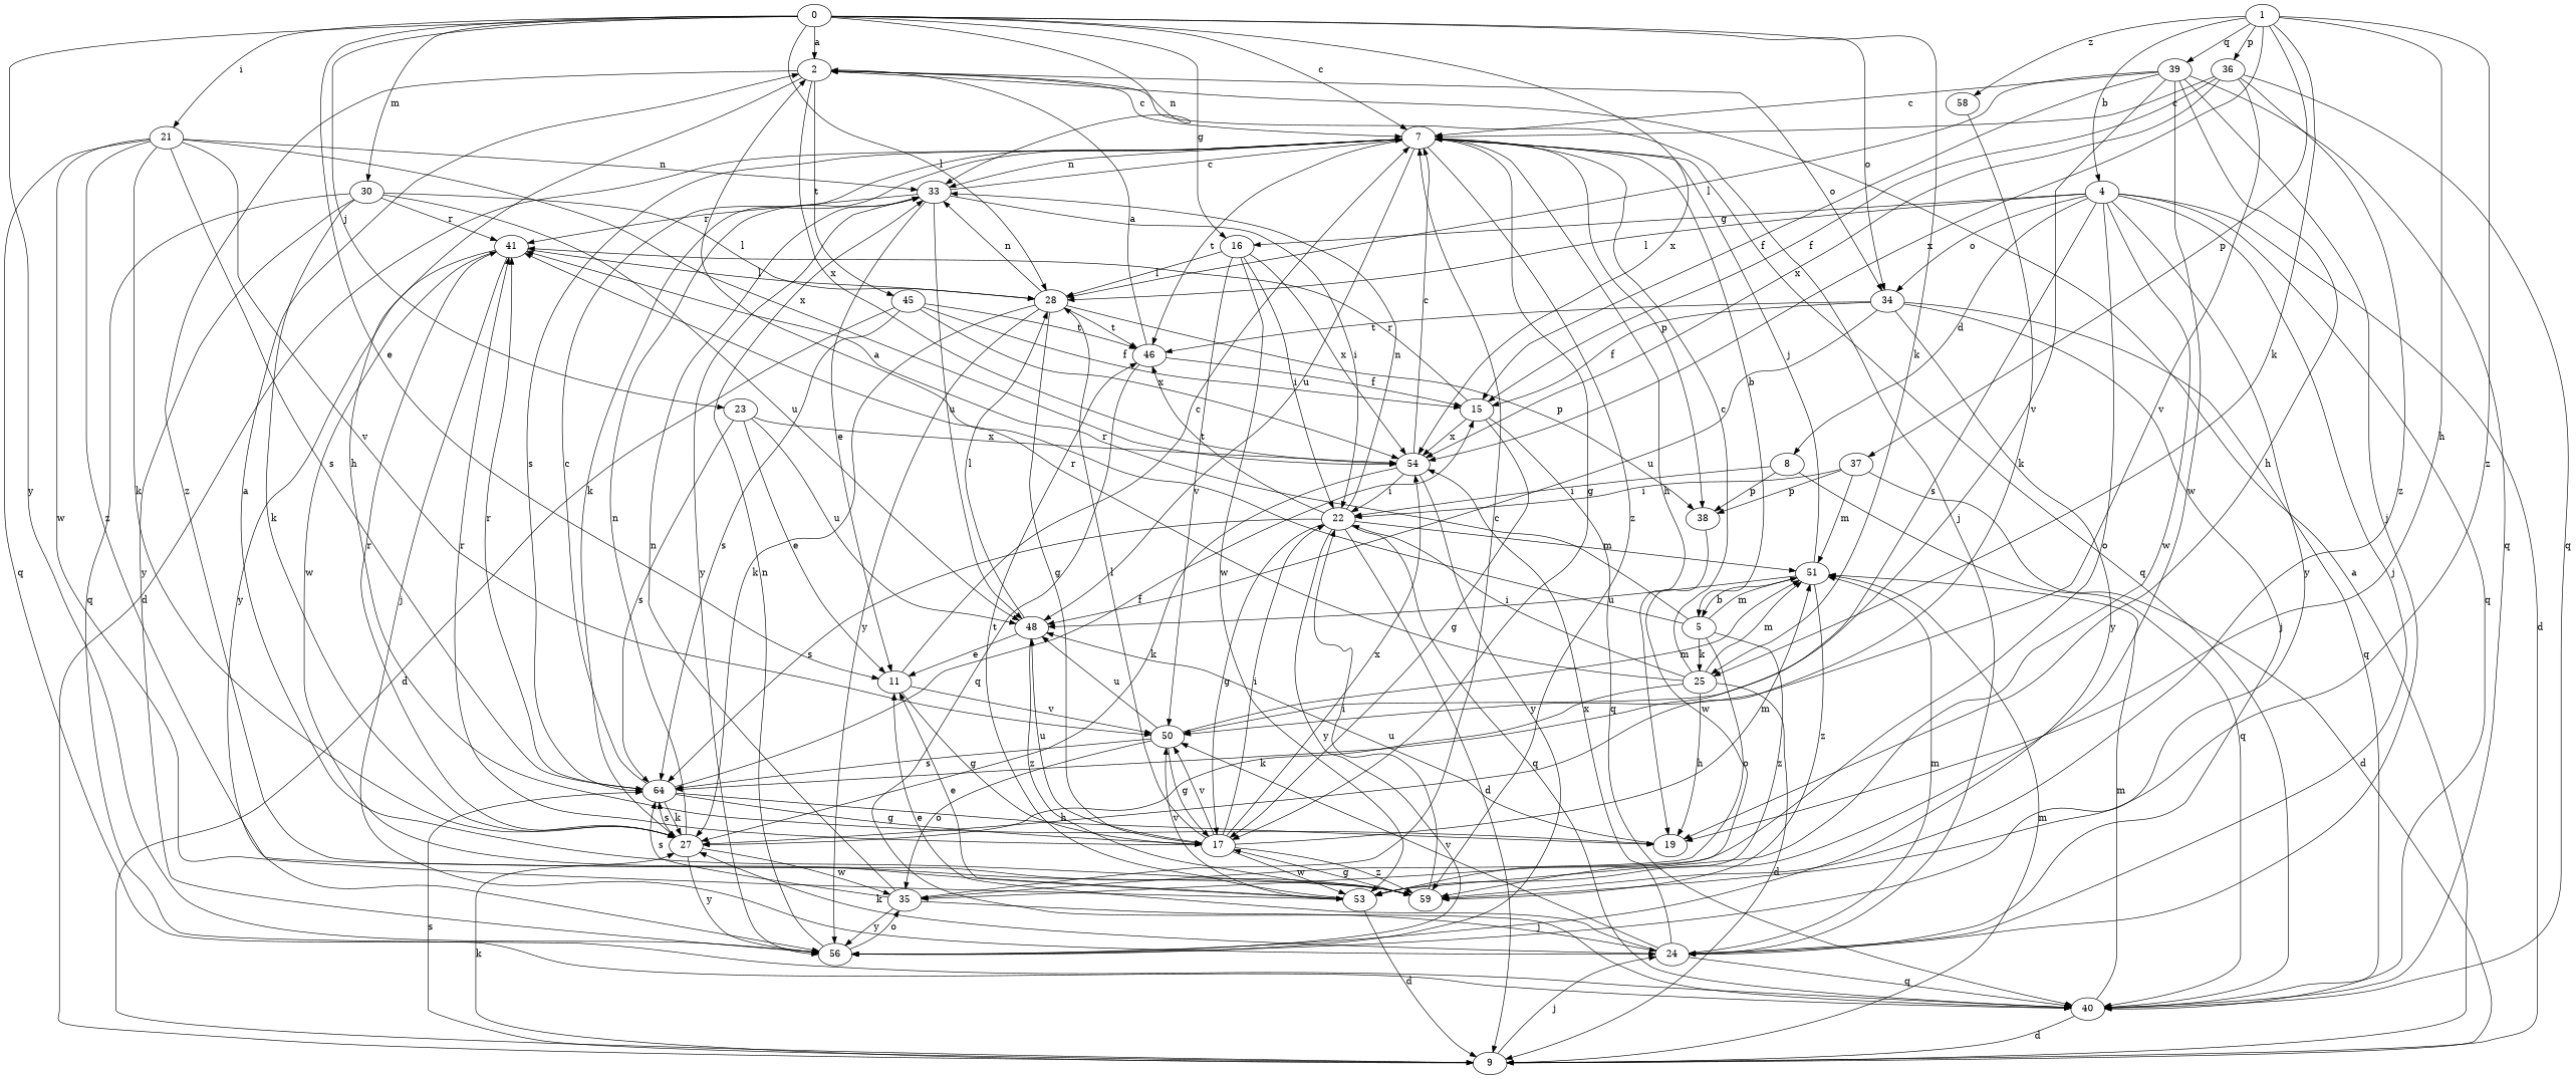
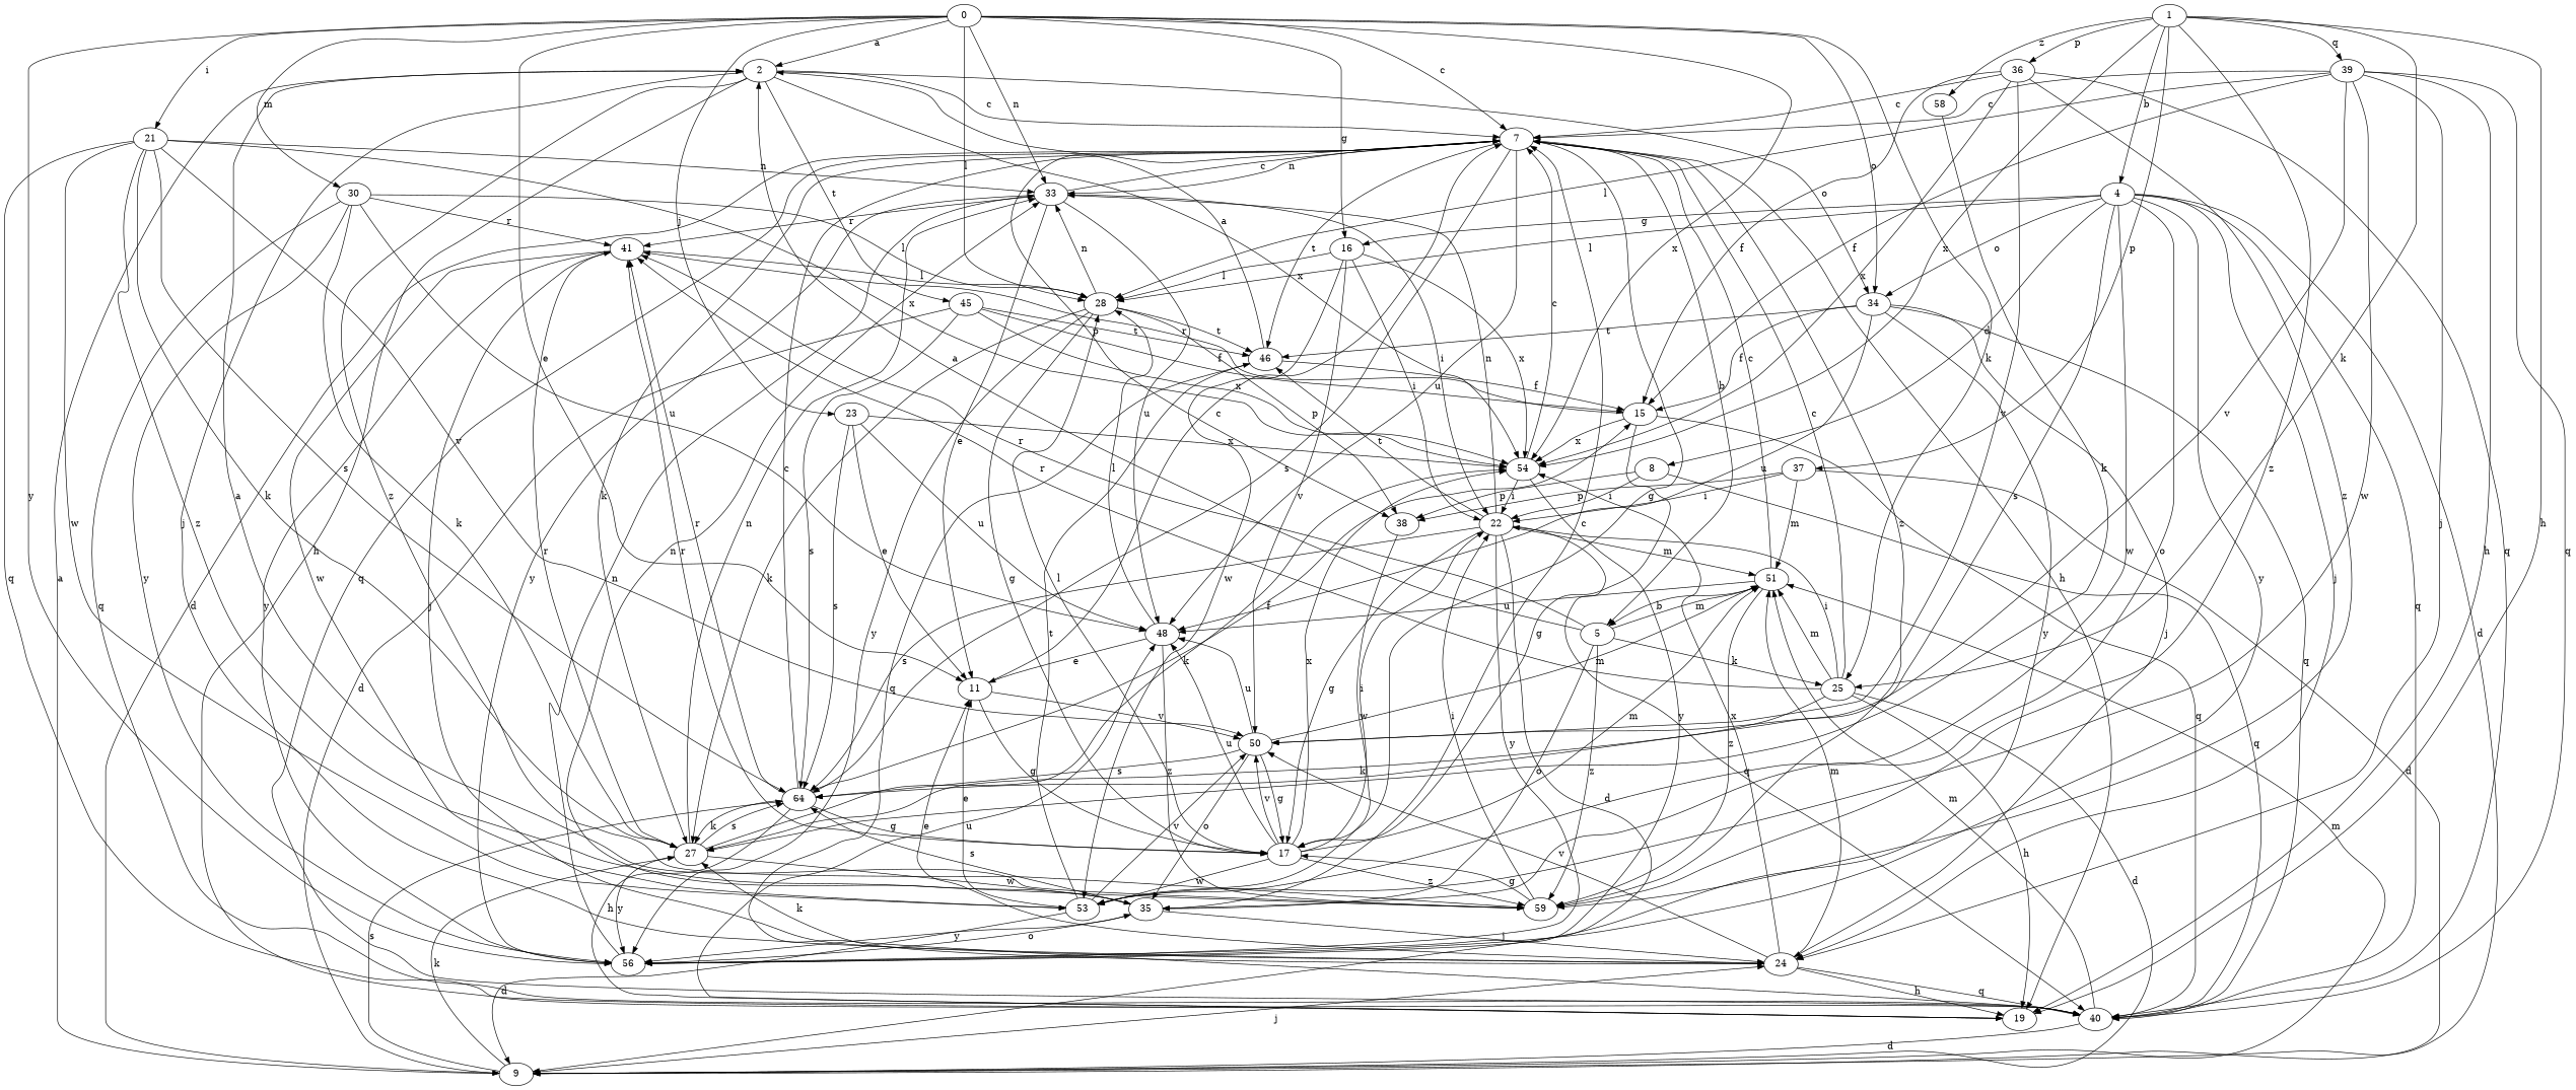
  strict digraph {
    0
    2
    7
    11
    16
    21
    23
    n8 [label=25]
    28
    30
    33
    34
    54
    56
    19
    59
    24
    45
    9
    40
    n21 [label=64]
    5
    17
    27
    38
    46
    48
    50
    53
    22
    n31 [label=51]
    41
    15
    35
    1
    4
    36
    37
    39
    58
    8
    0 -> 2 [label=a]
    0 -> 7 [label=c]
    0 -> 11 [label=e]
    0 -> 16 [label=g]
    0 -> 21 [label=i]
    0 -> 23 [label=j]
    0 -> n8 [label=k]
    0 -> 28 [label=l]
    0 -> 30 [label=m]
    0 -> 33 [label=n]
    0 -> 34 [label=o]
    0 -> 54 [label=x]
    0 -> 56 [label=y]
    2 -> 7 [label=c]
    2 -> 34 [label=o]
    2 -> 54 [label=x]
    2 -> 19 [label=h]
    2 -> 59 [label=z]
    2 -> 24 [label=j]
    2 -> 45 [label=t]
    7 -> 33 [label=n]
    7 -> 19 [label=h]
    7 -> 59 [label=z]
    7 -> 9 [label=d]
    7 -> 40 [label=q]
    7 -> n21 [label=s]
    7 -> 5 [label=b]
    7 -> 17 [label=g]
    7 -> 27 [label=k]
    7 -> 38 [label=p]
    7 -> 46 [label=t]
    7 -> 48 [label=u]
    11 -> 7 [label=c]
    11 -> 17 [label=g]
    11 -> 50 [label=v]
    16 -> 28 [label=l]
    16 -> 54 [label=x]
    16 -> 50 [label=v]
    16 -> 53 [label=w]
    16 -> 22 [label=i]
    21 -> 33 [label=n]
    21 -> 54 [label=x]
    21 -> 59 [label=z]
    21 -> 40 [label=q]
    21 -> n21 [label=s]
    21 -> 27 [label=k]
    21 -> 50 [label=v]
    21 -> 53 [label=w]
    23 -> 11 [label=e]
    23 -> 54 [label=x]
    23 -> n21 [label=s]
    23 -> 48 [label=u]
    n8 -> 7 [label=c]
    n8 -> 19 [label=h]
    n8 -> 9 [label=d]
    n8 -> 27 [label=k]
    n8 -> 22 [label=i]
    n8 -> n31 [label=m]
    n8 -> 41 [label=r]
    28 -> 33 [label=n]
    28 -> 56 [label=y]
    28 -> 17 [label=g]
    28 -> 27 [label=k]
    28 -> 38 [label=p]
    28 -> 46 [label=t]
    30 -> 28 [label=l]
    30 -> 56 [label=y]
    30 -> 40 [label=q]
    30 -> 27 [label=k]
    30 -> 48 [label=u]
    30 -> 41 [label=r]
    33 -> 7 [label=c]
    33 -> 11 [label=e]
    33 -> 56 [label=y]
    33 -> 48 [label=u]
    33 -> 22 [label=i]
    33 -> 41 [label=r]
    34 -> 56 [label=y]
    34 -> 24 [label=j]
    34 -> 40 [label=q]
    34 -> 46 [label=t]
    34 -> 48 [label=u]
    34 -> 15 [label=f]
    54 -> 7 [label=c]
    54 -> 56 [label=y]
-   54 -> 27 [label=k]
+   27 -> 54 [label=k]
    54 -> 22 [label=i]
    56 -> 33 [label=n]
    56 -> 35 [label=o]
    19 -> 48 [label=u]
    59 -> 2 [label=a]
    59 -> 17 [label=g]
    59 -> 22 [label=i]
    24 -> 11 [label=e]
    24 -> 54 [label=x]
+   24 -> 19 [label=h]
    24 -> 40 [label=q]
    24 -> 27 [label=k]
    24 -> 50 [label=v]
    24 -> n31 [label=m]
    45 -> 54 [label=x]
    45 -> 9 [label=d]
    45 -> n21 [label=s]
    45 -> 46 [label=t]
    45 -> 15 [label=f]
    9 -> 2 [label=a]
    9 -> 24 [label=j]
    9 -> n21 [label=s]
    9 -> 27 [label=k]
    9 -> n31 [label=m]
    40 -> 9 [label=d]
    40 -> n31 [label=m]
    n21 -> 7 [label=c]
    n21 -> 19 [label=h]
    n21 -> 17 [label=g]
    n21 -> 27 [label=k]
    n21 -> 41 [label=r]
    n21 -> 15 [label=f]
    5 -> 2 [label=a]
    5 -> n8 [label=k]
    5 -> 59 [label=z]
    5 -> n31 [label=m]
    5 -> 41 [label=r]
    5 -> 35 [label=o]
    17 -> 28 [label=l]
    17 -> 54 [label=x]
    17 -> 59 [label=z]
    17 -> 48 [label=u]
    17 -> 50 [label=v]
    17 -> 53 [label=w]
    17 -> 22 [label=i]
    17 -> n31 [label=m]
    17 -> 41 [label=r]
    27 -> 33 [label=n]
    27 -> 56 [label=y]
    27 -> n21 [label=s]
    27 -> 41 [label=r]
    27 -> 35 [label=w]
    38 -> 53 [label=w]
    46 -> 2 [label=a]
    46 -> 40 [label=q]
    46 -> 15 [label=f]
    48 -> 11 [label=e]
    48 -> 28 [label=l]
    48 -> 59 [label=z]
    50 -> n21 [label=s]
    50 -> 17 [label=g]
    50 -> 48 [label=u]
    50 -> n31 [label=m]
    50 -> 35 [label=o]
    53 -> 11 [label=e]
    53 -> 9 [label=d]
    53 -> 46 [label=t]
    53 -> 50 [label=v]
    22 -> 33 [label=n]
    22 -> 56 [label=y]
    22 -> 9 [label=d]
    22 -> 40 [label=q]
    22 -> n21 [label=s]
    22 -> 17 [label=g]
    22 -> 46 [label=t]
    22 -> n31 [label=m]
-   n31 -> 7 [label=j]
+   n31 -> 7 [label=c]
    n31 -> 59 [label=z]
    n31 -> 5 [label=b]
    n31 -> 48 [label=u]
    41 -> 28 [label=l]
    41 -> 56 [label=y]
    41 -> 24 [label=j]
    41 -> 53 [label=w]
    15 -> 54 [label=x]
    15 -> 40 [label=q]
    15 -> 17 [label=g]
    15 -> 41 [label=r]
    35 -> 7 [label=c]
    35 -> 33 [label=n]
    35 -> 56 [label=y]
    35 -> 24 [label=j]
    35 -> n21 [label=s]
    1 -> n8 [label=k]
    1 -> 54 [label=x]
    1 -> 19 [label=h]
    1 -> 59 [label=z]
    1 -> 4 [label=b]
    1 -> 36 [label=p]
    1 -> 37 [label=p]
    1 -> 39 [label=q]
    1 -> 58 [label=z]
    4 -> 16 [label=g]
    4 -> 28 [label=l]
    4 -> 34 [label=o]
    4 -> 56 [label=y]
    4 -> 24 [label=j]
    4 -> 9 [label=d]
    4 -> 40 [label=q]
    4 -> n21 [label=s]
    4 -> 53 [label=w]
    4 -> 35 [label=o]
    4 -> 8 [label=d]
    36 -> 7 [label=c]
    36 -> 54 [label=x]
    36 -> 59 [label=z]
    36 -> 40 [label=q]
    36 -> 50 [label=v]
    36 -> 15 [label=f]
    37 -> 9 [label=d]
    37 -> 38 [label=p]
    37 -> 22 [label=i]
    37 -> n31 [label=m]
    39 -> 7 [label=c]
    39 -> 28 [label=l]
    39 -> 19 [label=h]
    39 -> 24 [label=j]
    39 -> 40 [label=q]
    39 -> 50 [label=v]
    39 -> 53 [label=w]
    39 -> 15 [label=f]
    58 -> 27 [label=k]
    8 -> 40 [label=q]
    8 -> 38 [label=p]
    8 -> 22 [label=i]
  }
